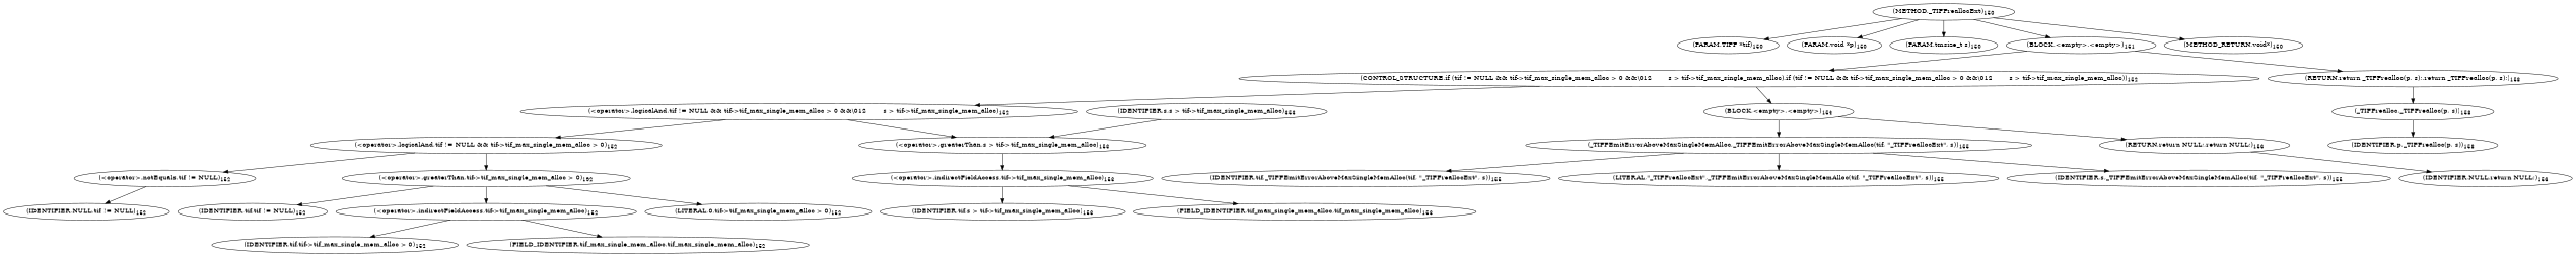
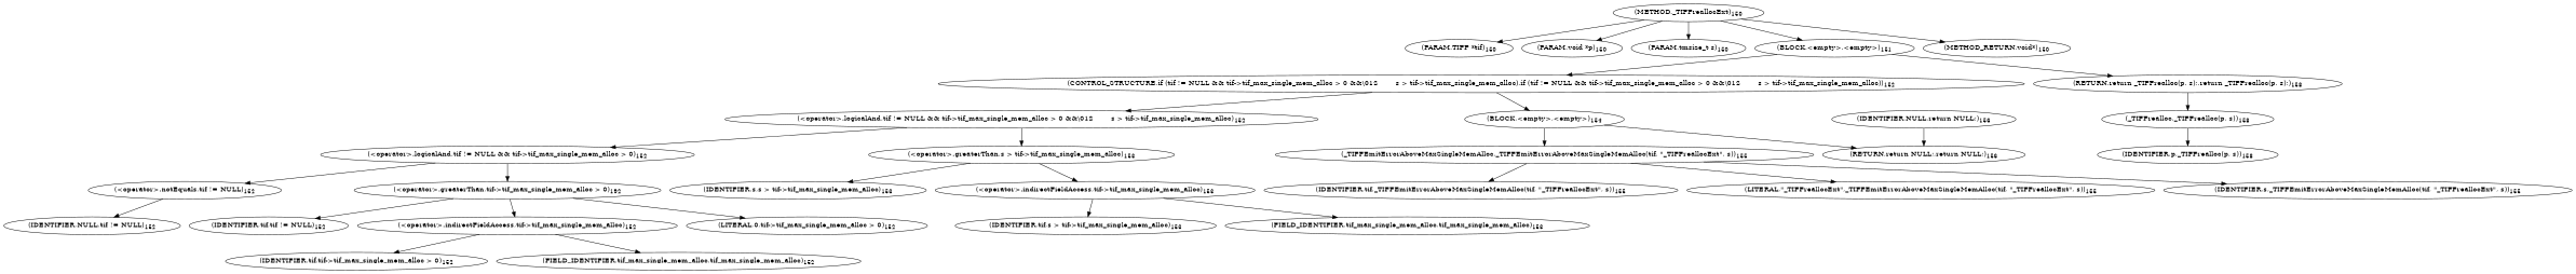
  digraph {
    n1 [label=<(METHOD,_TIFFreallocExt)<SUB>150</SUB>>]
    n2 [label=<(PARAM,TIFF *tif)<SUB>150</SUB>>]
    n3 [label=<(PARAM,void *p)<SUB>150</SUB>>]
    n4 [label=<(PARAM,tmsize_t s)<SUB>150</SUB>>]
    n5 [label=<(BLOCK,&lt;empty&gt;,&lt;empty&gt;)<SUB>151</SUB>>]
    n6 [label=<(METHOD_RETURN,void*)<SUB>150</SUB>>]
    n7 [label=<(CONTROL_STRUCTURE,if (tif != NULL &amp;&amp; tif-&gt;tif_max_single_mem_alloc &gt; 0 &amp;&amp;\012        s &gt; tif-&gt;tif_max_single_mem_alloc),if (tif != NULL &amp;&amp; tif-&gt;tif_max_single_mem_alloc &gt; 0 &amp;&amp;\012        s &gt; tif-&gt;tif_max_single_mem_alloc))<SUB>152</SUB>>]
    n8 [label=<(RETURN,return _TIFFrealloc(p, s);,return _TIFFrealloc(p, s);)<SUB>158</SUB>>]
    n9 [label=<(&lt;operator&gt;.logicalAnd,tif != NULL &amp;&amp; tif-&gt;tif_max_single_mem_alloc &gt; 0 &amp;&amp;\012        s &gt; tif-&gt;tif_max_single_mem_alloc)<SUB>152</SUB>>]
    n10 [label=<(BLOCK,&lt;empty&gt;,&lt;empty&gt;)<SUB>154</SUB>>]
    n11 [label=<(_TIFFrealloc,_TIFFrealloc(p, s))<SUB>158</SUB>>]
    n12 [label=<(&lt;operator&gt;.logicalAnd,tif != NULL &amp;&amp; tif-&gt;tif_max_single_mem_alloc &gt; 0)<SUB>152</SUB>>]
    n13 [label=<(&lt;operator&gt;.greaterThan,s &gt; tif-&gt;tif_max_single_mem_alloc)<SUB>153</SUB>>]
    n14 [label=<(_TIFFEmitErrorAboveMaxSingleMemAlloc,_TIFFEmitErrorAboveMaxSingleMemAlloc(tif, &quot;_TIFFreallocExt&quot;, s))<SUB>155</SUB>>]
    n15 [label=<(RETURN,return NULL;,return NULL;)<SUB>156</SUB>>]
    n16 [label=<(&lt;operator&gt;.notEquals,tif != NULL)<SUB>152</SUB>>]
    n17 [label=<(&lt;operator&gt;.greaterThan,tif-&gt;tif_max_single_mem_alloc &gt; 0)<SUB>192</SUB>>]
-   n18 [label=<(IDENTIFIER,s,s &gt; tif-&gt;tif_max_single_mem_alloc)<SUB>353</SUB>>]
+   n18 [label=<(IDENTIFIER,s,s &gt; tif-&gt;tif_max_single_mem_alloc)<SUB>153</SUB>>]
    n19 [label=<(&lt;operator&gt;.indirectFieldAccess,tif-&gt;tif_max_single_mem_alloc)<SUB>153</SUB>>]
    n20 [label=<(IDENTIFIER,NULL,tif != NULL)<SUB>152</SUB>>]
    n21 [label=<(IDENTIFIER,tif,tif != NULL)<SUB>152</SUB>>]
    n22 [label=<(&lt;operator&gt;.indirectFieldAccess,tif-&gt;tif_max_single_mem_alloc)<SUB>152</SUB>>]
    n23 [label=<(LITERAL,0,tif-&gt;tif_max_single_mem_alloc &gt; 0)<SUB>152</SUB>>]
    n24 [label=<(IDENTIFIER,tif,tif-&gt;tif_max_single_mem_alloc &gt; 0)<SUB>152</SUB>>]
    n25 [label=<(FIELD_IDENTIFIER,tif_max_single_mem_alloc,tif_max_single_mem_alloc)<SUB>152</SUB>>]
    n26 [label=<(IDENTIFIER,tif,s &gt; tif-&gt;tif_max_single_mem_alloc)<SUB>153</SUB>>]
    n27 [label=<(FIELD_IDENTIFIER,tif_max_single_mem_alloc,tif_max_single_mem_alloc)<SUB>153</SUB>>]
    n28 [label=<(IDENTIFIER,tif,_TIFFEmitErrorAboveMaxSingleMemAlloc(tif, &quot;_TIFFreallocExt&quot;, s))<SUB>155</SUB>>]
    n29 [label=<(LITERAL,&quot;_TIFFreallocExt&quot;,_TIFFEmitErrorAboveMaxSingleMemAlloc(tif, &quot;_TIFFreallocExt&quot;, s))<SUB>155</SUB>>]
    n30 [label=<(IDENTIFIER,s,_TIFFEmitErrorAboveMaxSingleMemAlloc(tif, &quot;_TIFFreallocExt&quot;, s))<SUB>155</SUB>>]
    n31 [label=<(IDENTIFIER,NULL,return NULL;)<SUB>156</SUB>>]
    n32 [label=<(IDENTIFIER,p,_TIFFrealloc(p, s))<SUB>158</SUB>>]
    n1 -> n2
    n1 -> n3
    n1 -> n4
    n1 -> n5
    n1 -> n6
    n5 -> n7
    n5 -> n8
    n7 -> n9
    n7 -> n10
    n8 -> n11
    n9 -> n12
    n9 -> n13
    n10 -> n14
    n10 -> n15
    n11 -> n32
    n12 -> n16
    n12 -> n17
-   n18 -> n13
+   n13 -> n18
    n13 -> n19
    n14 -> n28
    n14 -> n29
    n14 -> n30
-   n15 -> n31
+   n31 -> n15
    n16 -> n20
    n17 -> n21
    n17 -> n22
    n17 -> n23
    n19 -> n26
    n19 -> n27
    n22 -> n24
    n22 -> n25
  }
